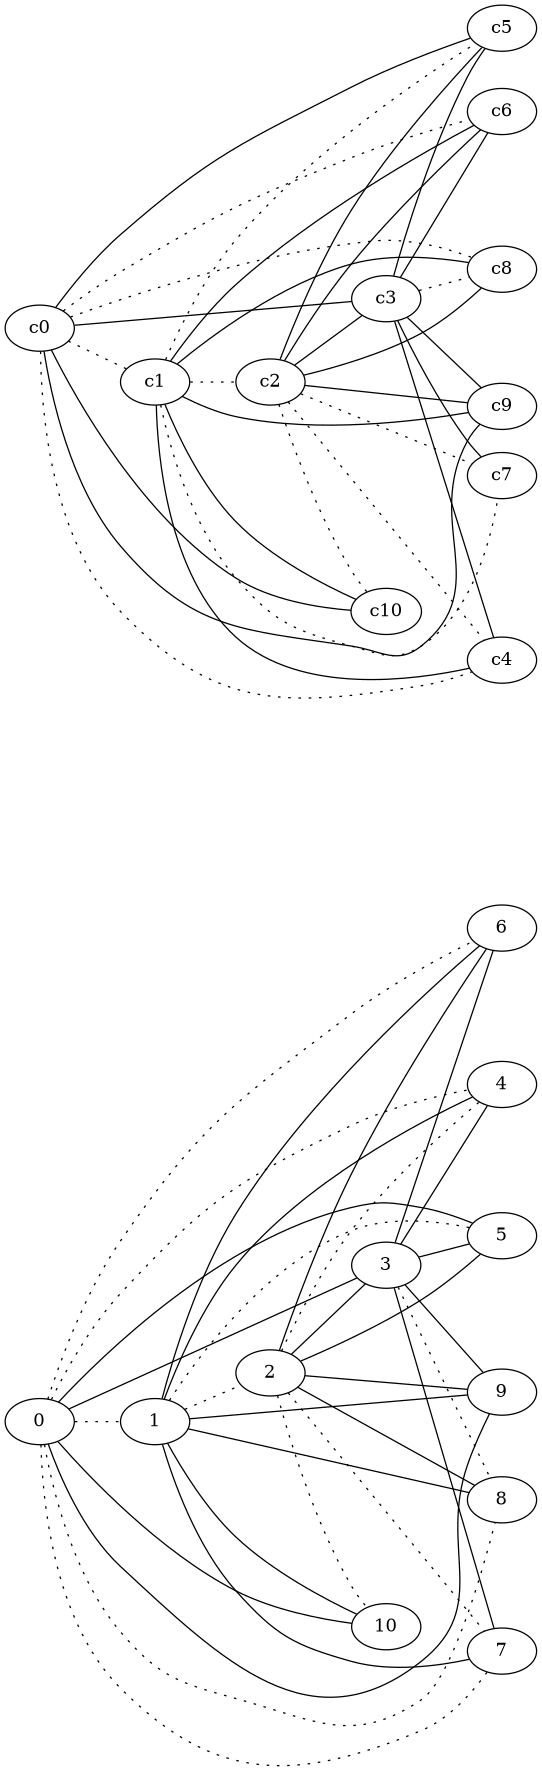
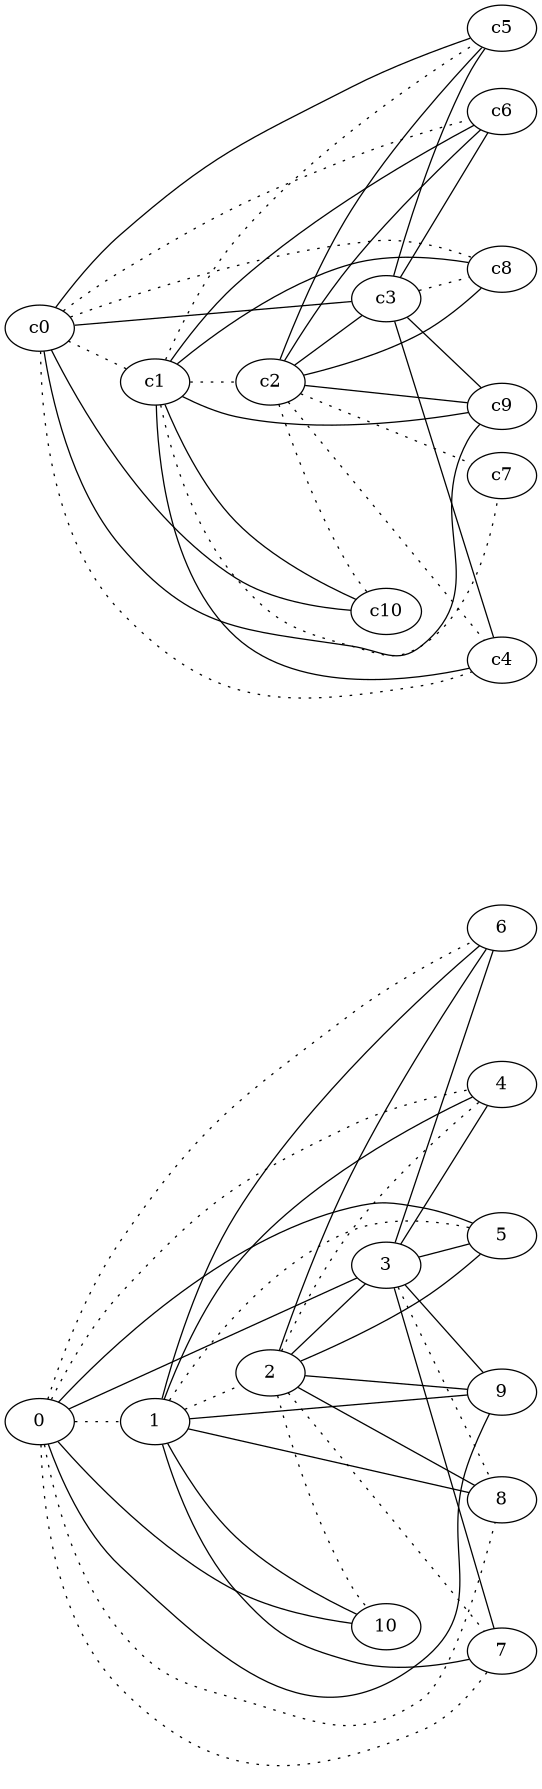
  graph {
    rankdir=LR
    n1 [label=0]
    n2 [label=1]
    n3 [label=3]
    n4 [label=4]
    n5 [label=5]
    n6 [label=6]
    n7 [label=7]
    n8 [label=8]
    n9 [label=9]
    n10 [label=10]
    n11 [label=2]
    c0
    c1
    c3
    c4
    c5
    c6
    c8
    c9
    c10
    c7
    c2
    n1 -- n2 [style=dotted]
    n1 -- n3
    n1 -- n4 [style=dotted]
    n1 -- n5
    n1 -- n6 [style=dotted]
    n1 -- n7 [style=dotted]
    n1 -- n8 [style=dotted]
    n1 -- n9
    n1 -- n10
    n2 -- n4
    n2 -- n5 [style=dotted]
    n2 -- n6
    n2 -- n7 [style=solid]
    n2 -- n8
    n2 -- n9
    n2 -- n10
    n2 -- n11 [style=dotted]
    n3 -- n4
    n3 -- n5
    n3 -- n6
    n3 -- n7
    n3 -- n8 [style=dotted]
    n3 -- n9
    n11 -- n3
    n11 -- n4 [style=dotted]
    n11 -- n5
    n11 -- n6
    n11 -- n7 [style=dotted]
    n11 -- n8
    n11 -- n9
    n11 -- n10 [style=dotted]
    c0 -- c1 [style=dotted]
    c0 -- c3
    c0 -- c4 [style=dotted]
    c0 -- c5
    c0 -- c6 [style=dotted]
    c0 -- c8 [style=dotted]
    c0 -- c9
    c0 -- c10
    c1 -- c4
    c1 -- c5 [style=dotted]
    c1 -- c6
    c1 -- c8
    c1 -- c9
    c1 -- c10
    c1 -- c7 [style=dotted]
    c1 -- c2 [style=dotted]
    c3 -- c4
    c3 -- c5
    c3 -- c6
    c3 -- c8 [style=dotted]
    c3 -- c9
-   c3 -- c7
    c2 -- c3
    c2 -- c4 [style=dotted]
    c2 -- c5
    c2 -- c6
    c2 -- c8
    c2 -- c9
    c2 -- c10 [style=dotted]
    c2 -- c7 [style=dotted]
  }
